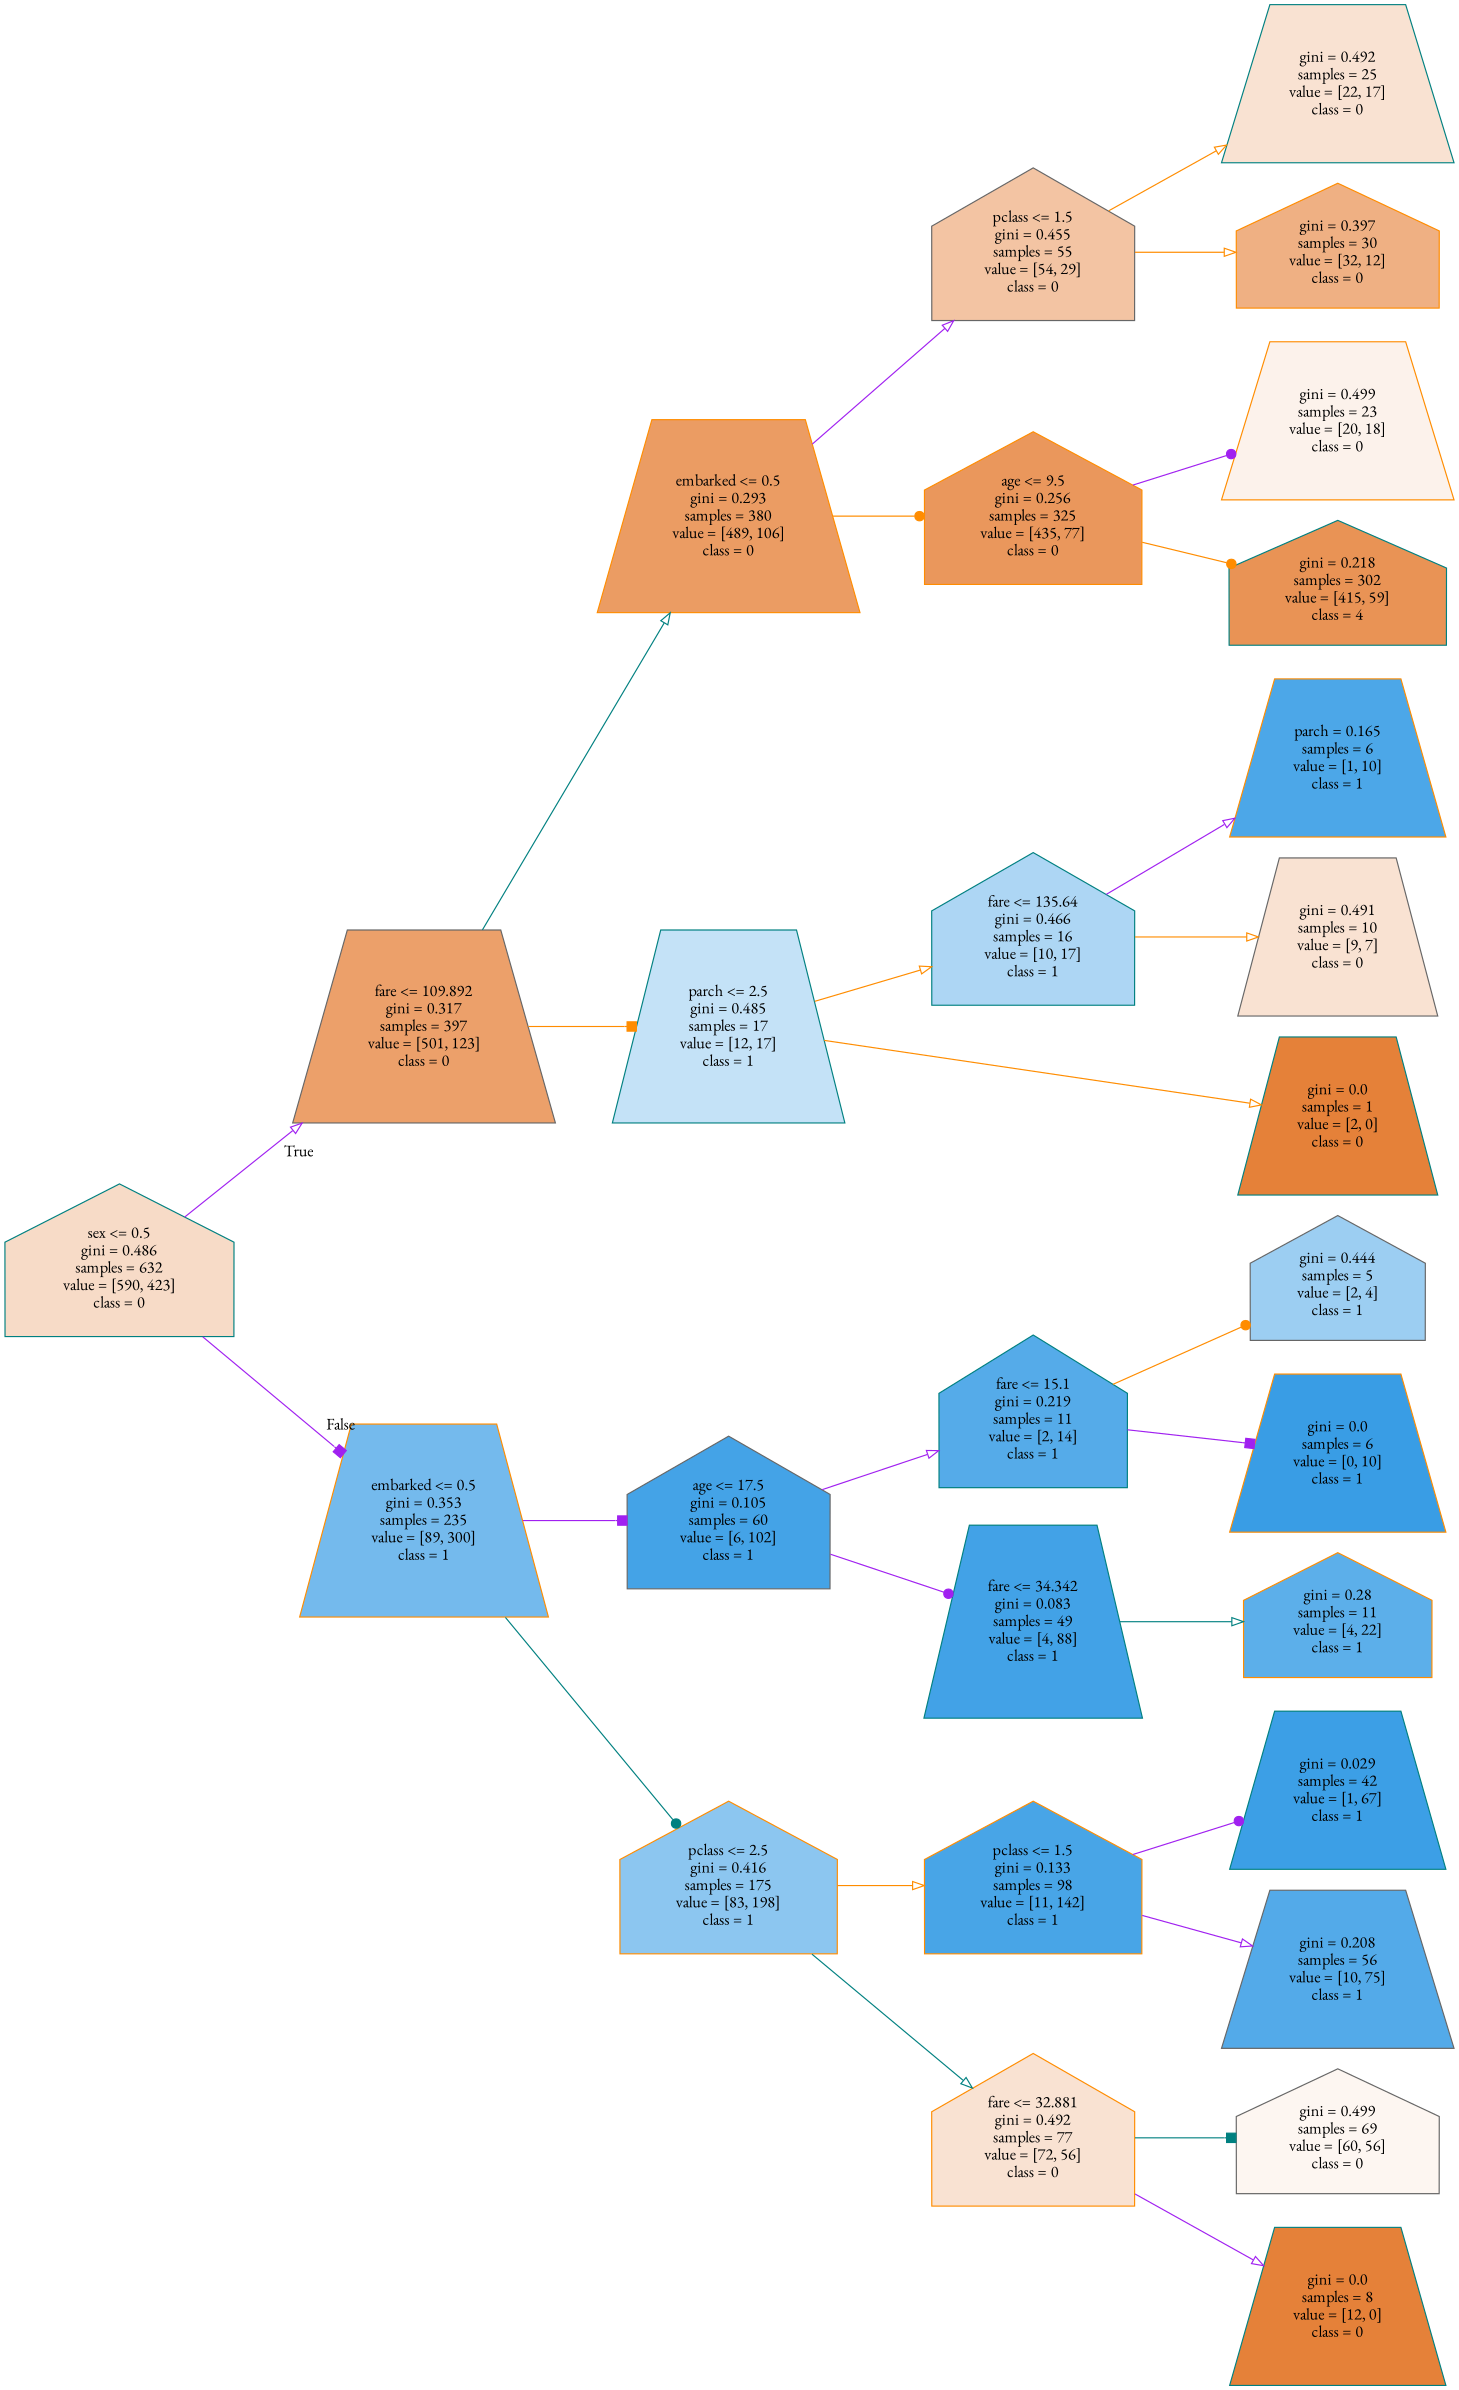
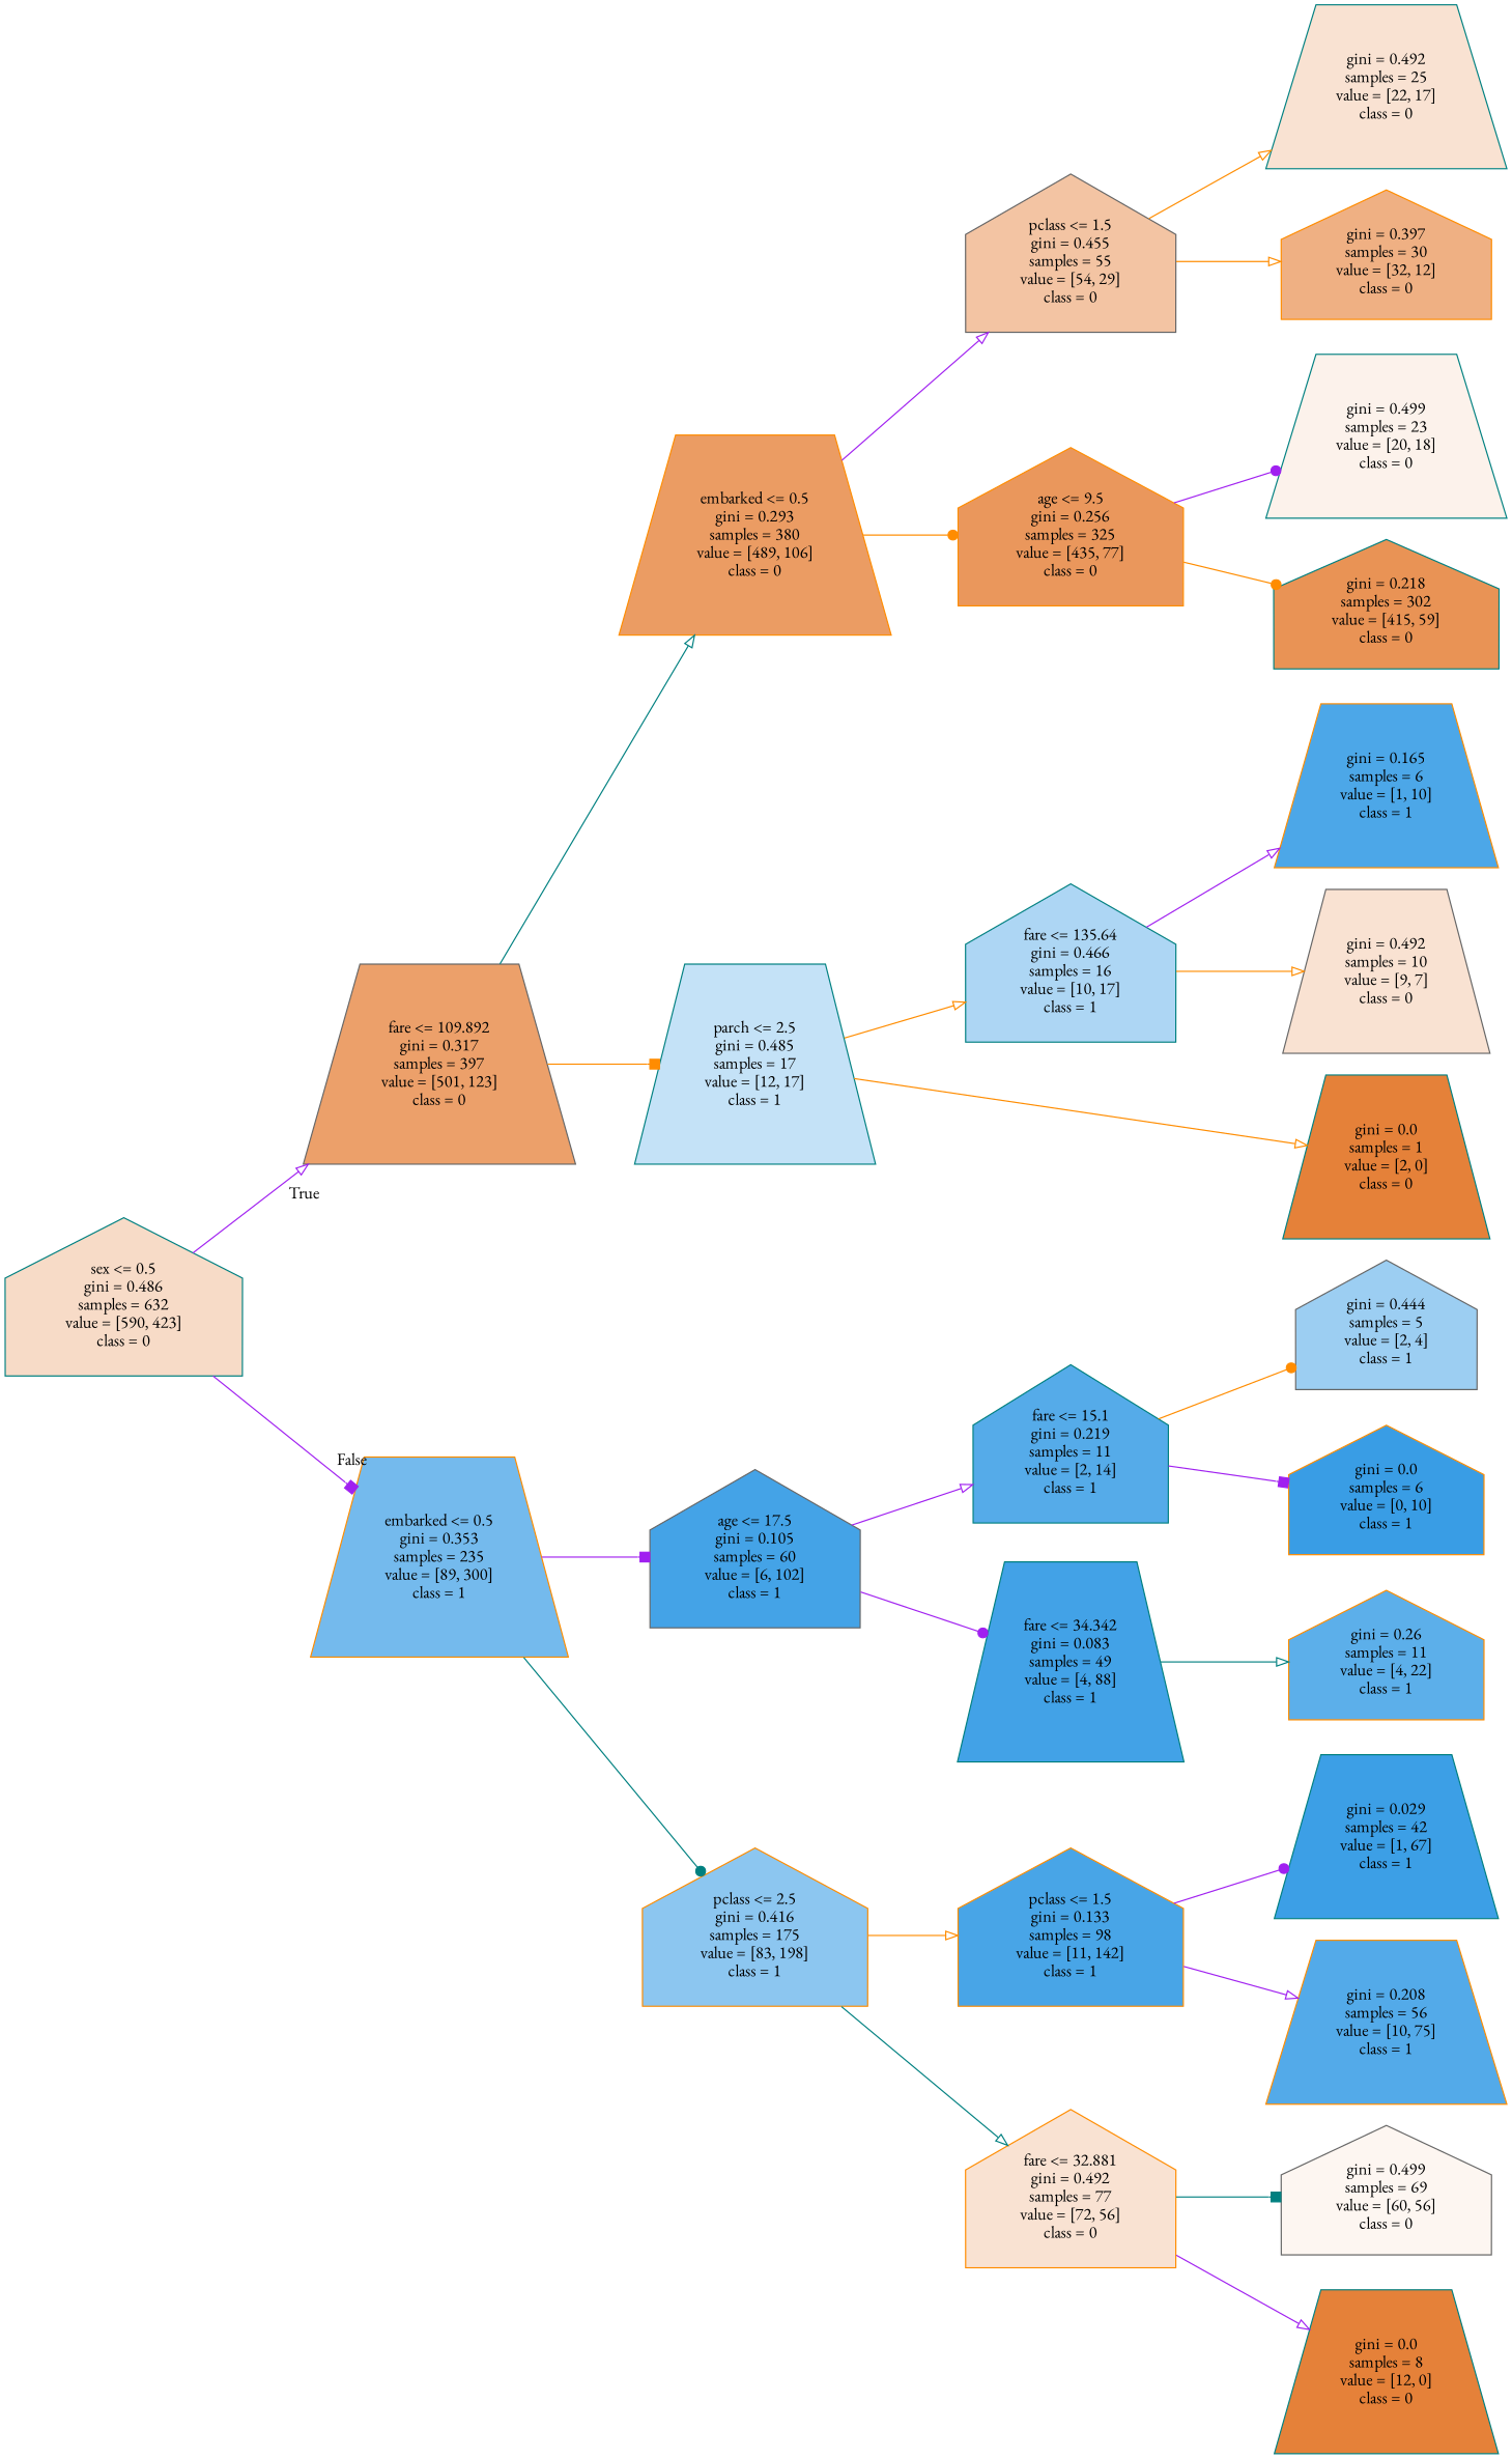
  digraph {
    fontname="EB Garamond"
    rankdir=LR
    ranksep=equally
    splines=polyline
    node [color=teal fillcolor="#e5813939" fontname="EB Garamond" shape=house style=filled]
    edge [arrowhead=onormal color=purple fontname="EB Garamond"]
    n1 [fillcolor="#e5813948" label="sex <= 0.5\ngini = 0.486\nsamples = 632\nvalue = [590, 423]\nclass = 0"]
    n2 [color=gray40 fillcolor="#e58139c0" label="fare <= 109.892\ngini = 0.317\nsamples = 397\nvalue = [501, 123]\nclass = 0" shape=trapezium]
    n3 [color=darkorange fillcolor="#399de5b3" label="embarked <= 0.5\ngini = 0.353\nsamples = 235\nvalue = [89, 300]\nclass = 1" shape=trapezium]
    n4 [color=darkorange fillcolor="#e58139c8" label="embarked <= 0.5\ngini = 0.293\nsamples = 380\nvalue = [489, 106]\nclass = 0" shape=trapezium]
    n5 [fillcolor="#399de54b" label="parch <= 2.5\ngini = 0.485\nsamples = 17\nvalue = [12, 17]\nclass = 1" shape=trapezium]
    n6 [color=gray40 fillcolor="#399de5f0" label="age <= 17.5\ngini = 0.105\nsamples = 60\nvalue = [6, 102]\nclass = 1"]
    n7 [color=darkorange fillcolor="#399de594" label="pclass <= 2.5\ngini = 0.416\nsamples = 175\nvalue = [83, 198]\nclass = 1"]
    n8 [color=gray40 fillcolor="#e5813976" label="pclass <= 1.5\ngini = 0.455\nsamples = 55\nvalue = [54, 29]\nclass = 0"]
    n9 [color=darkorange fillcolor="#e58139d2" label="age <= 9.5\ngini = 0.256\nsamples = 325\nvalue = [435, 77]\nclass = 0"]
    n10 [fillcolor="#399de569" label="fare <= 135.64\ngini = 0.466\nsamples = 16\nvalue = [10, 17]\nclass = 1"]
    n11 [fillcolor="#399de5db" label="fare <= 15.1\ngini = 0.219\nsamples = 11\nvalue = [2, 14]\nclass = 1"]
    n12 [fillcolor="#399de5f3" label="fare <= 34.342\ngini = 0.083\nsamples = 49\nvalue = [4, 88]\nclass = 1" shape=trapezium]
    n13 [color=darkorange fillcolor="#399de5eb" label="pclass <= 1.5\ngini = 0.133\nsamples = 98\nvalue = [11, 142]\nclass = 1"]
    n14 [color=darkorange label="fare <= 32.881\ngini = 0.492\nsamples = 77\nvalue = [72, 56]\nclass = 0"]
    n15 [fillcolor="#e581393a" label="gini = 0.492\nsamples = 25\nvalue = [22, 17]\nclass = 0" shape=trapezium]
    n16 [color=darkorange fillcolor="#e581399f" label="gini = 0.397\nsamples = 30\nvalue = [32, 12]\nclass = 0"]
-   n17 [color=darkorange fillcolor="#e5813919" label="gini = 0.499\nsamples = 23\nvalue = [20, 18]\nclass = 0" shape=trapezium]
-   n18 [fillcolor="#e58139db" label="gini = 0.218\nsamples = 302\nvalue = [415, 59]\nclass = 4"]
-   n19 [color=darkorange fillcolor="#399de5e6" label="parch = 0.165\nsamples = 6\nvalue = [1, 10]\nclass = 1" shape=trapezium]
-   n20 [color=gray40 label="gini = 0.491\nsamples = 10\nvalue = [9, 7]\nclass = 0" shape=trapezium]
+   n17 [fillcolor="#e5813919" label="gini = 0.499\nsamples = 23\nvalue = [20, 18]\nclass = 0" shape=trapezium]
+   n18 [fillcolor="#e58139db" label="gini = 0.218\nsamples = 302\nvalue = [415, 59]\nclass = 0"]
+   n19 [color=darkorange fillcolor="#399de5e6" label="gini = 0.165\nsamples = 6\nvalue = [1, 10]\nclass = 1" shape=trapezium]
+   n20 [color=gray40 label="gini = 0.492\nsamples = 10\nvalue = [9, 7]\nclass = 0" shape=trapezium]
    n21 [fillcolor="#e58139ff" label="gini = 0.0\nsamples = 1\nvalue = [2, 0]\nclass = 0" shape=trapezium]
    n22 [color=gray40 fillcolor="#399de57f" label="gini = 0.444\nsamples = 5\nvalue = [2, 4]\nclass = 1"]
-   n23 [color=darkorange fillcolor="#399de5ff" label="gini = 0.0\nsamples = 6\nvalue = [0, 10]\nclass = 1" shape=trapezium]
-   n24 [color=darkorange fillcolor="#399de5d1" label="gini = 0.28\nsamples = 11\nvalue = [4, 22]\nclass = 1"]
+   n23 [color=darkorange fillcolor="#399de5ff" label="gini = 0.0\nsamples = 6\nvalue = [0, 10]\nclass = 1"]
+   n24 [color=darkorange fillcolor="#399de5d1" label="gini = 0.26\nsamples = 11\nvalue = [4, 22]\nclass = 1"]
    n25 [fillcolor="#399de5fb" label="gini = 0.029\nsamples = 42\nvalue = [1, 67]\nclass = 1" shape=trapezium]
-   n26 [color=gray40 fillcolor="#399de5dd" label="gini = 0.208\nsamples = 56\nvalue = [10, 75]\nclass = 1" shape=trapezium]
+   n26 [color=darkorange fillcolor="#399de5dd" label="gini = 0.208\nsamples = 56\nvalue = [10, 75]\nclass = 1" shape=trapezium]
    n27 [color=gray40 fillcolor="#e5813911" label="gini = 0.499\nsamples = 69\nvalue = [60, 56]\nclass = 0"]
    n28 [fillcolor="#e58139ff" label="gini = 0.0\nsamples = 8\nvalue = [12, 0]\nclass = 0" shape=trapezium]
    subgraph sub_1 {
      rank=same
      n1
    }
    subgraph sub_2 {
      rank=same
      n2
      n3
    }
    subgraph sub_3 {
      rank=same
      n4
      n5
      n6
      n7
    }
    subgraph sub_4 {
      rank=same
      n8
      n9
      n10
      n11
      n12
      n13
      n14
    }
    subgraph sub_5 {
      rank=same
      n15
      n16
      n17
      n18
      n19
      n20
      n21
      n22
      n23
      n24
      n25
      n26
      n27
      n28
    }
    n1 -> n2 [headlabel=True labelangle=45 labeldistance=2.5]
    n1 -> n3 [arrowhead=box headlabel=False labelangle=-45 labeldistance=2.5]
    n2 -> n4 [color=teal]
    n2 -> n5 [arrowhead=box color=darkorange]
    n3 -> n6 [arrowhead=box]
    n3 -> n7 [arrowhead=dot color=teal]
    n4 -> n8
    n4 -> n9 [arrowhead=dot color=darkorange]
    n5 -> n10 [color=darkorange]
    n5 -> n21 [color=darkorange]
    n6 -> n11
    n6 -> n12 [arrowhead=dot]
    n7 -> n13 [color=darkorange]
    n7 -> n14 [color=teal]
    n8 -> n15 [color=darkorange]
    n8 -> n16 [color=darkorange]
    n9 -> n17 [arrowhead=dot]
    n9 -> n18 [arrowhead=dot color=darkorange]
    n10 -> n19
    n10 -> n20 [color=darkorange]
    n11 -> n22 [arrowhead=dot color=darkorange]
    n11 -> n23 [arrowhead=box]
    n12 -> n24 [color=teal]
    n13 -> n25 [arrowhead=dot]
    n13 -> n26
    n14 -> n27 [arrowhead=box color=teal]
    n14 -> n28
  }
